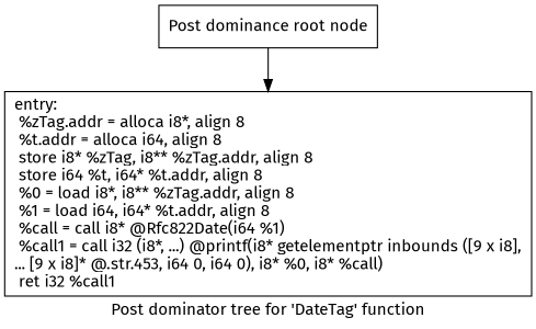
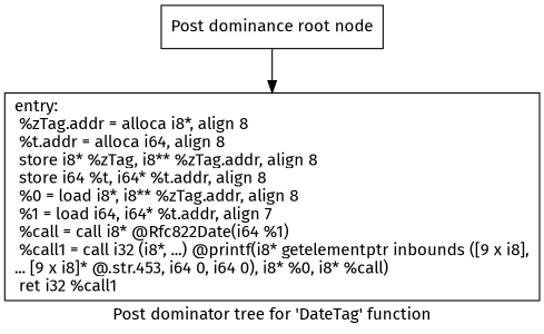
  digraph {
    label="Post dominator tree for 'DateTag' function"
    fontname="Fira Sans"
    node [shape=record fontname="Fira Sans"]
    n1 [label="{Post dominance root node}"]
-   n2 [label="{entry:\l  %zTag.addr = alloca i8*, align 8\l  %t.addr = alloca i64, align 8\l  store i8* %zTag, i8** %zTag.addr, align 8\l  store i64 %t, i64* %t.addr, align 8\l  %0 = load i8*, i8** %zTag.addr, align 8\l  %1 = load i64, i64* %t.addr, align 8\l  %call = call i8* @Rfc822Date(i64 %1)\l  %call1 = call i32 (i8*, ...) @printf(i8* getelementptr inbounds ([9 x i8],\l... [9 x i8]* @.str.453, i64 0, i64 0), i8* %0, i8* %call)\l  ret i32 %call1\l}"]
+   n2 [label="{entry:\l  %zTag.addr = alloca i8*, align 8\l  %t.addr = alloca i64, align 8\l  store i8* %zTag, i8** %zTag.addr, align 8\l  store i64 %t, i64* %t.addr, align 8\l  %0 = load i8*, i8** %zTag.addr, align 8\l  %1 = load i64, i64* %t.addr, align 7\l  %call = call i8* @Rfc822Date(i64 %1)\l  %call1 = call i32 (i8*, ...) @printf(i8* getelementptr inbounds ([9 x i8],\l... [9 x i8]* @.str.453, i64 0, i64 0), i8* %0, i8* %call)\l  ret i32 %call1\l}"]
    n1 -> n2 [fontname="Fira Sans"]
  }
